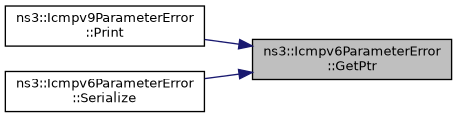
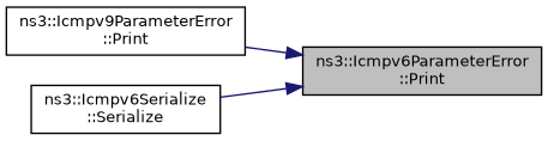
  digraph {
    rankdir=RL
    node [color=black fillcolor=white fontname=Helvetica fontsize=10 shape=record style=filled]
    edge [color=midnightblue dir=back fontname=Helvetica fontsize=10 labelfontname=Helvetica labelfontsize=10 style=solid]
-   n1 [fillcolor=grey75 fontcolor=black height=0.2 label="ns3::Icmpv6ParameterError\l::GetPtr" width=0.4]
+   n1 [fillcolor=grey75 fontcolor=black height=0.2 label="ns3::Icmpv6ParameterError\l::Print" width=0.4]
    n2 [height=0.2 label="ns3::Icmpv9ParameterError\l::Print" width=0.4]
-   n3 [height=0.2 label="ns3::Icmpv6ParameterError\l::Serialize" width=0.4]
+   n3 [height=0.2 label="ns3::Icmpv6Serialize\l::Serialize" width=0.4]
    n1 -> n2
    n1 -> n3
  }
